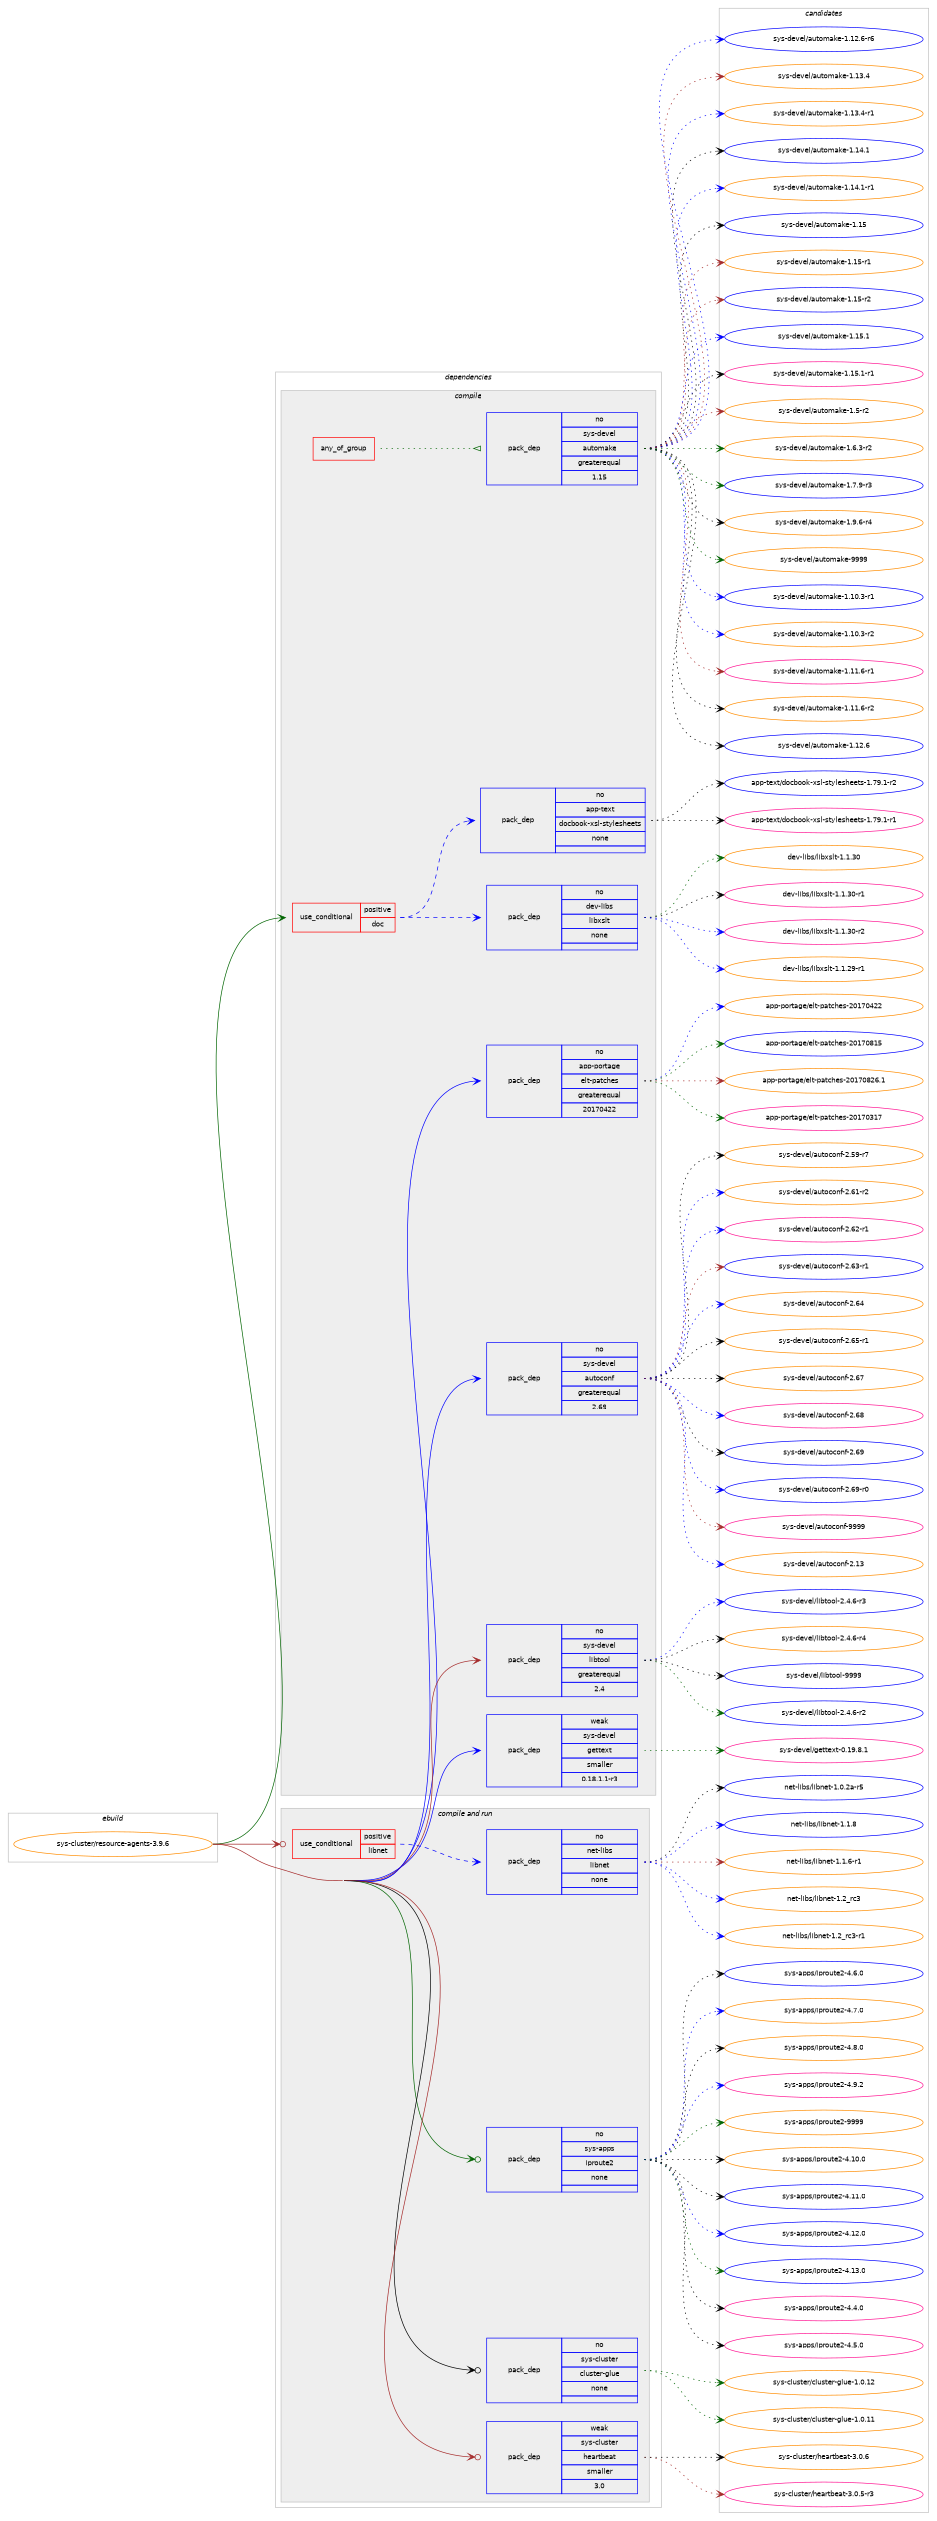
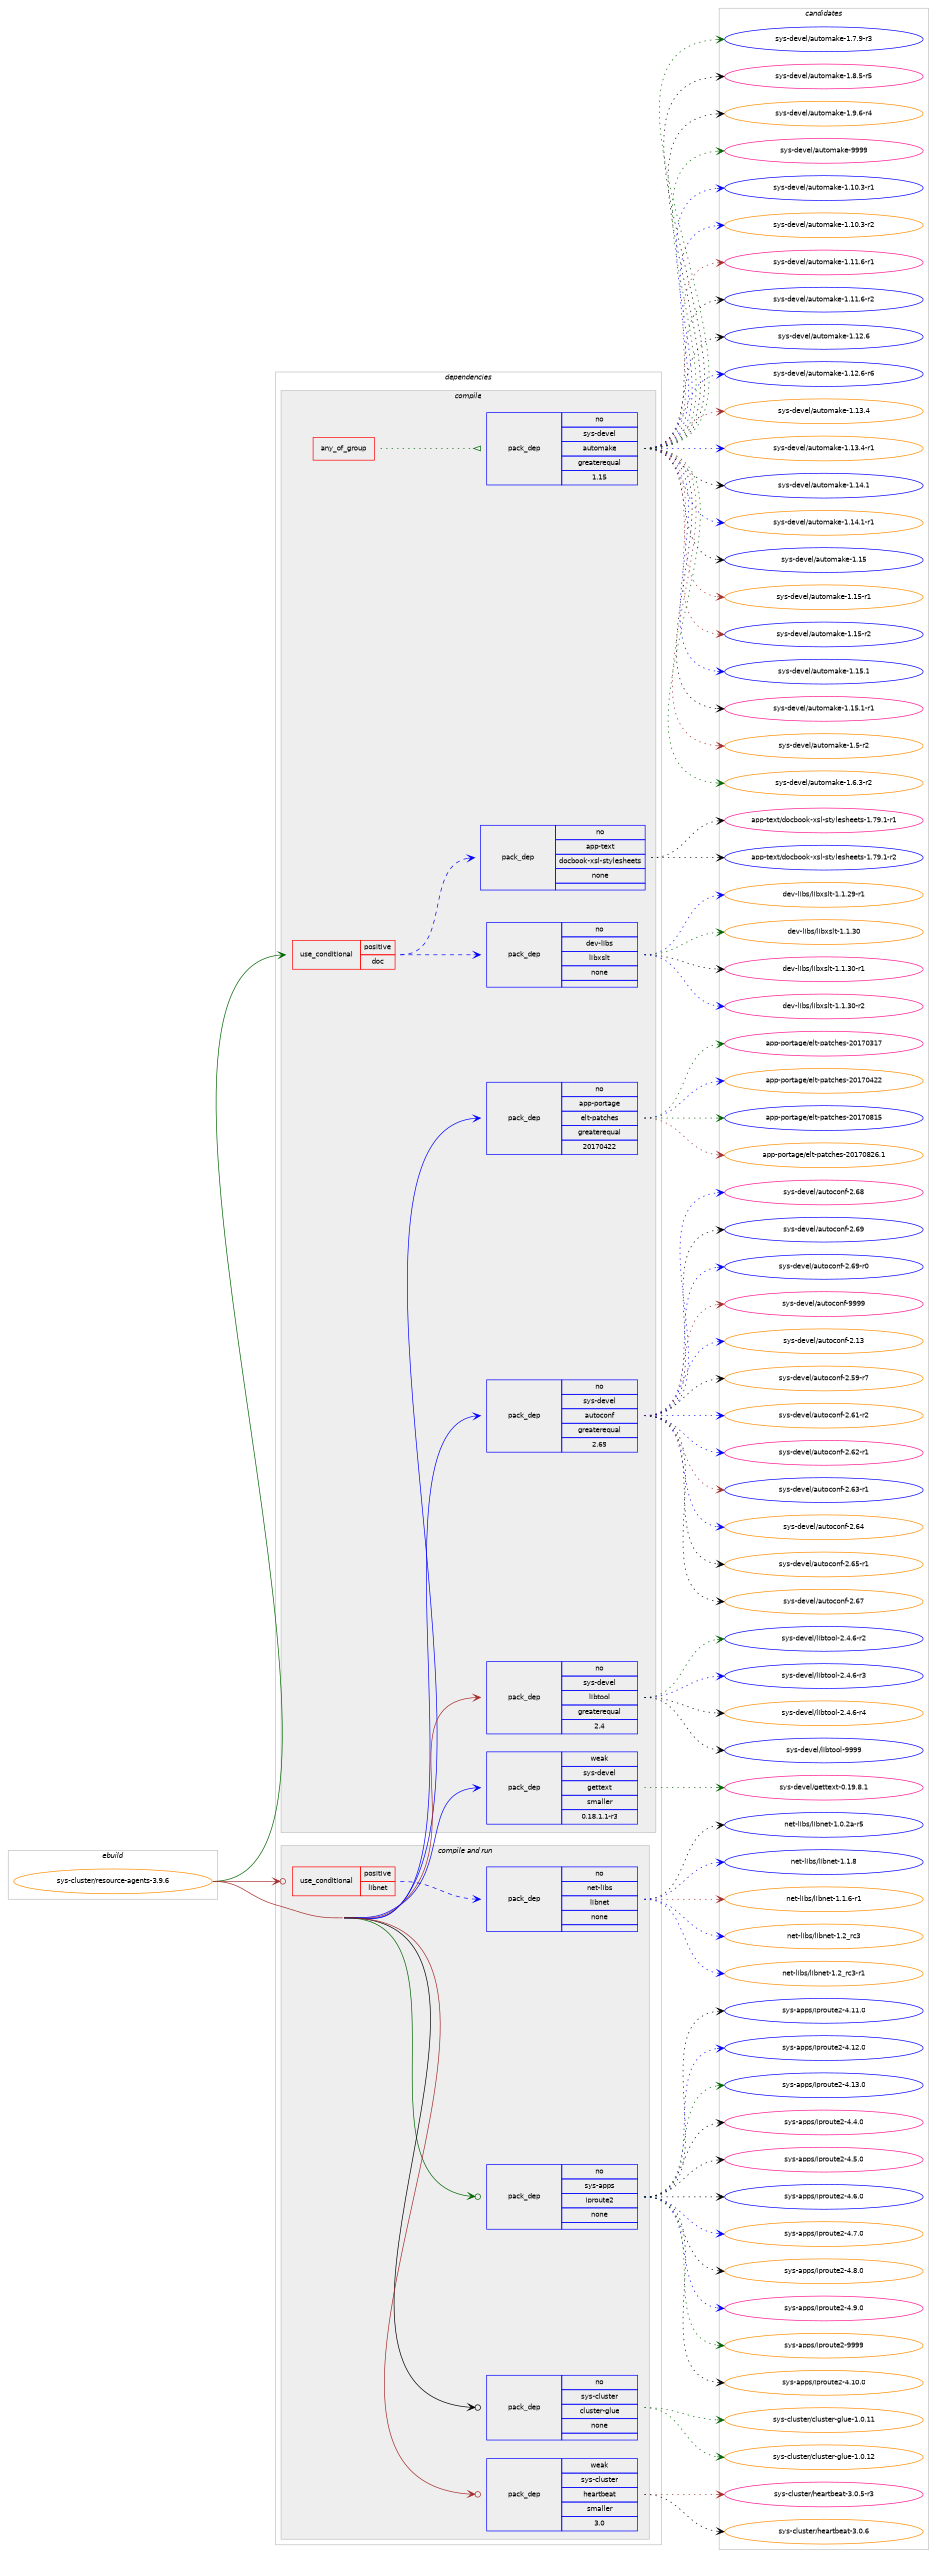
  digraph {
    compound=true
    concentrate=true
    fontname=Helvetica
    fontsize=10
    newrank=true
    rankdir=LR
    ranksep=1.5
    node [color=blue fontname=Helvetica fontsize=10]
    edge [arrowhead=vee color=blue headport=w style=dotted tailport=e weight=100]
    n1 [color=darkorange label="sys-cluster/resource-agents-3.9.6" width=4]
    n2 [label=<<TABLE BORDER="0" CELLBORDER="1" CELLSPACING="0" CELLPADDING="4" WIDTH="220"><TR><TD ROWSPAN="6" CELLPADDING="30">pack_dep</TD></TR><TR><TD WIDTH="110">no</TD></TR><TR><TD>sys-devel</TD></TR><TR><TD>automake</TD></TR><TR><TD>greaterequal</TD></TR><TR><TD>1.15</TD></TR></TABLE>> shape=none]
    n3 [color=red label=<<TABLE BORDER="0" CELLBORDER="1" CELLSPACING="0" CELLPADDING="4"><TR><TD CELLPADDING="10">any_of_group</TD></TR></TABLE>> shape=none]
    n4 [label=<<TABLE BORDER="0" CELLBORDER="1" CELLSPACING="0" CELLPADDING="4" WIDTH="220"><TR><TD ROWSPAN="6" CELLPADDING="30">pack_dep</TD></TR><TR><TD WIDTH="110">no</TD></TR><TR><TD>dev-libs</TD></TR><TR><TD>libxslt</TD></TR><TR><TD>none</TD></TR><TR><TD></TD></TR></TABLE>> shape=none]
    n5 [label=<<TABLE BORDER="0" CELLBORDER="1" CELLSPACING="0" CELLPADDING="4" WIDTH="220"><TR><TD ROWSPAN="6" CELLPADDING="30">pack_dep</TD></TR><TR><TD WIDTH="110">no</TD></TR><TR><TD>app-text</TD></TR><TR><TD>docbook-xsl-stylesheets</TD></TR><TR><TD>none</TD></TR><TR><TD></TD></TR></TABLE>> shape=none]
    n6 [color=red label=<<TABLE BORDER="0" CELLBORDER="1" CELLSPACING="0" CELLPADDING="4"><TR><TD ROWSPAN="3" CELLPADDING="10">use_conditional</TD></TR><TR><TD>positive</TD></TR><TR><TD>doc</TD></TR></TABLE>> shape=none]
    n7 [label=<<TABLE BORDER="0" CELLBORDER="1" CELLSPACING="0" CELLPADDING="4" WIDTH="220"><TR><TD ROWSPAN="6" CELLPADDING="30">pack_dep</TD></TR><TR><TD WIDTH="110">no</TD></TR><TR><TD>app-portage</TD></TR><TR><TD>elt-patches</TD></TR><TR><TD>greaterequal</TD></TR><TR><TD>20170422</TD></TR></TABLE>> shape=none]
    n8 [label=<<TABLE BORDER="0" CELLBORDER="1" CELLSPACING="0" CELLPADDING="4" WIDTH="220"><TR><TD ROWSPAN="6" CELLPADDING="30">pack_dep</TD></TR><TR><TD WIDTH="110">no</TD></TR><TR><TD>sys-devel</TD></TR><TR><TD>autoconf</TD></TR><TR><TD>greaterequal</TD></TR><TR><TD>2.69</TD></TR></TABLE>> shape=none]
    n9 [label=<<TABLE BORDER="0" CELLBORDER="1" CELLSPACING="0" CELLPADDING="4" WIDTH="220"><TR><TD ROWSPAN="6" CELLPADDING="30">pack_dep</TD></TR><TR><TD WIDTH="110">no</TD></TR><TR><TD>sys-devel</TD></TR><TR><TD>libtool</TD></TR><TR><TD>greaterequal</TD></TR><TR><TD>2.4</TD></TR></TABLE>> shape=none]
    n10 [label=<<TABLE BORDER="0" CELLBORDER="1" CELLSPACING="0" CELLPADDING="4" WIDTH="220"><TR><TD ROWSPAN="6" CELLPADDING="30">pack_dep</TD></TR><TR><TD WIDTH="110">weak</TD></TR><TR><TD>sys-devel</TD></TR><TR><TD>gettext</TD></TR><TR><TD>smaller</TD></TR><TR><TD>0.18.1.1-r3</TD></TR></TABLE>> shape=none]
    n11 [label=<<TABLE BORDER="0" CELLBORDER="1" CELLSPACING="0" CELLPADDING="4" WIDTH="220"><TR><TD ROWSPAN="6" CELLPADDING="30">pack_dep</TD></TR><TR><TD WIDTH="110">no</TD></TR><TR><TD>net-libs</TD></TR><TR><TD>libnet</TD></TR><TR><TD>none</TD></TR><TR><TD></TD></TR></TABLE>> shape=none]
    n12 [color=red label=<<TABLE BORDER="0" CELLBORDER="1" CELLSPACING="0" CELLPADDING="4"><TR><TD ROWSPAN="3" CELLPADDING="10">use_conditional</TD></TR><TR><TD>positive</TD></TR><TR><TD>libnet</TD></TR></TABLE>> shape=none]
    n13 [label=<<TABLE BORDER="0" CELLBORDER="1" CELLSPACING="0" CELLPADDING="4" WIDTH="220"><TR><TD ROWSPAN="6" CELLPADDING="30">pack_dep</TD></TR><TR><TD WIDTH="110">no</TD></TR><TR><TD>sys-apps</TD></TR><TR><TD>iproute2</TD></TR><TR><TD>none</TD></TR><TR><TD></TD></TR></TABLE>> shape=none]
    n14 [label=<<TABLE BORDER="0" CELLBORDER="1" CELLSPACING="0" CELLPADDING="4" WIDTH="220"><TR><TD ROWSPAN="6" CELLPADDING="30">pack_dep</TD></TR><TR><TD WIDTH="110">no</TD></TR><TR><TD>sys-cluster</TD></TR><TR><TD>cluster-glue</TD></TR><TR><TD>none</TD></TR><TR><TD></TD></TR></TABLE>> shape=none]
    n15 [label=<<TABLE BORDER="0" CELLBORDER="1" CELLSPACING="0" CELLPADDING="4" WIDTH="220"><TR><TD ROWSPAN="6" CELLPADDING="30">pack_dep</TD></TR><TR><TD WIDTH="110">weak</TD></TR><TR><TD>sys-cluster</TD></TR><TR><TD>heartbeat</TD></TR><TR><TD>smaller</TD></TR><TR><TD>3.0</TD></TR></TABLE>> shape=none]
    n16 [label="sys-devel/automake-1.10.3-r1" width=4]
    n17 [color=darkorange label="sys-devel/automake-1.10.3-r2" width=4]
    n18 [color=deeppink label="sys-devel/automake-1.11.6-r1" width=4]
-   n19 [color=darkorange label="sys-devel/automake-1.11.6-r2" width=4]
+   n19 [label="sys-devel/automake-1.11.6-r2" width=4]
    n20 [label="sys-devel/automake-1.12.6" width=4]
    n21 [label="sys-devel/automake-1.12.6-r6" width=4]
    n22 [color=darkorange label="sys-devel/automake-1.13.4" width=4]
    n23 [color=darkorange label="sys-devel/automake-1.13.4-r1" width=4]
    n24 [label="sys-devel/automake-1.14.1" width=4]
    n25 [color=darkorange label="sys-devel/automake-1.14.1-r1" width=4]
    n26 [label="sys-devel/automake-1.15" width=4]
    n27 [color=darkorange label="sys-devel/automake-1.15-r1" width=4]
    n28 [label="sys-devel/automake-1.15-r2" width=4]
    n29 [label="sys-devel/automake-1.15.1" width=4]
    n30 [color=deeppink label="sys-devel/automake-1.15.1-r1" width=4]
    n31 [color=darkorange label="sys-devel/automake-1.5-r2" width=4]
    n32 [color=darkorange label="sys-devel/automake-1.6.3-r2" width=4]
    n33 [label="sys-devel/automake-1.7.9-r3" width=4]
+   n34 [color=deeppink label="sys-devel/automake-1.8.5-r5" width=4]
    n35 [color=darkorange label="sys-devel/automake-1.9.6-r4" width=4]
-   n36 [color=darkorange label="sys-devel/automake-9999" width=4]
+   n36 [color=deeppink label="sys-devel/automake-9999" width=4]
    n37 [color=darkorange label="dev-libs/libxslt-1.1.29-r1" width=4]
    n38 [color=darkorange label="dev-libs/libxslt-1.1.30" width=4]
    n39 [color=deeppink label="dev-libs/libxslt-1.1.30-r1" width=4]
    n40 [color=deeppink label="dev-libs/libxslt-1.1.30-r2" width=4]
    n41 [color=deeppink label="app-text/docbook-xsl-stylesheets-1.79.1-r1" width=4]
    n42 [label="app-text/docbook-xsl-stylesheets-1.79.1-r2" width=4]
    n43 [color=deeppink label="app-portage/elt-patches-20170317" width=4]
    n44 [color=darkorange label="app-portage/elt-patches-20170422" width=4]
    n45 [label="app-portage/elt-patches-20170815" width=4]
    n46 [color=darkorange label="app-portage/elt-patches-20170826.1" width=4]
    n47 [color=darkorange label="sys-devel/autoconf-2.13" width=4]
    n48 [color=darkorange label="sys-devel/autoconf-2.59-r7" width=4]
    n49 [color=darkorange label="sys-devel/autoconf-2.61-r2" width=4]
    n50 [color=deeppink label="sys-devel/autoconf-2.62-r1" width=4]
    n51 [label="sys-devel/autoconf-2.63-r1" width=4]
    n52 [color=darkorange label="sys-devel/autoconf-2.64" width=4]
    n53 [color=darkorange label="sys-devel/autoconf-2.65-r1" width=4]
    n54 [color=darkorange label="sys-devel/autoconf-2.67" width=4]
    n55 [color=deeppink label="sys-devel/autoconf-2.68" width=4]
    n56 [label="sys-devel/autoconf-2.69" width=4]
    n57 [label="sys-devel/autoconf-2.69-r0" width=4]
    n58 [color=deeppink label="sys-devel/autoconf-9999" width=4]
    n59 [label="sys-devel/libtool-2.4.6-r2" width=4]
    n60 [label="sys-devel/libtool-2.4.6-r3" width=4]
    n61 [color=darkorange label="sys-devel/libtool-2.4.6-r4" width=4]
    n62 [label="sys-devel/libtool-9999" width=4]
    n63 [color=deeppink label="sys-devel/gettext-0.19.8.1" width=4]
    n64 [label="net-libs/libnet-1.0.2a-r5" width=4]
    n65 [label="net-libs/libnet-1.1.8" width=4]
    n66 [color=darkorange label="net-libs/libnet-1.1.6-r1" width=4]
    n67 [color=darkorange label="net-libs/libnet-1.2_rc3" width=4]
    n68 [color=darkorange label="net-libs/libnet-1.2_rc3-r1" width=4]
    n69 [color=darkorange label="sys-apps/iproute2-4.10.0" width=4]
    n70 [label="sys-apps/iproute2-4.11.0" width=4]
    n71 [label="sys-apps/iproute2-4.12.0" width=4]
    n72 [label="sys-apps/iproute2-4.13.0" width=4]
    n73 [color=deeppink label="sys-apps/iproute2-4.4.0" width=4]
    n74 [color=deeppink label="sys-apps/iproute2-4.5.0" width=4]
    n75 [label="sys-apps/iproute2-4.6.0" width=4]
    n76 [color=darkorange label="sys-apps/iproute2-4.7.0" width=4]
    n77 [color=darkorange label="sys-apps/iproute2-4.8.0" width=4]
-   n78 [color=deeppink label="sys-apps/iproute2-4.9.2" width=4]
+   n78 [color=deeppink label="sys-apps/iproute2-4.9.0" width=4]
    n79 [color=darkorange label="sys-apps/iproute2-9999" width=4]
    n80 [color=darkorange label="sys-cluster/cluster-glue-1.0.11" width=4]
    n81 [color=darkorange label="sys-cluster/cluster-glue-1.0.12" width=4]
    n82 [color=deeppink label="sys-cluster/heartbeat-3.0.5-r3" width=4]
    n83 [color=darkorange label="sys-cluster/heartbeat-3.0.6" width=4]
    subgraph cluster_1 {
      color=gray
      label=<<i>ebuild</i>>
      rank=same
      n1
    }
    subgraph cluster_2 {
      color=gray
      label=<<i>dependencies</i>>
      subgraph cluster_3 {
        color=gray
        fillcolor="#eeeeee"
        label=<<i>compile</i>>
        style=filled
        subgraph sub_4 {
          color=gray
          fillcolor="#eeeeee"
          label=<<i>compile</i>>
          style=filled
          n3
          subgraph sub_5 {
            color=gray
            fillcolor="#eeeeee"
            label=<<i>compile</i>>
            style=filled
            n2
          }
        }
        subgraph sub_6 {
          color=gray
          fillcolor="#eeeeee"
          label=<<i>compile</i>>
          style=filled
          n6
          subgraph sub_7 {
            color=gray
            fillcolor="#eeeeee"
            label=<<i>compile</i>>
            style=filled
            n4
          }
          subgraph sub_8 {
            color=gray
            fillcolor="#eeeeee"
            label=<<i>compile</i>>
            style=filled
            n5
          }
        }
        subgraph sub_9 {
          color=gray
          fillcolor="#eeeeee"
          label=<<i>compile</i>>
          style=filled
          n7
        }
        subgraph sub_10 {
          color=gray
          fillcolor="#eeeeee"
          label=<<i>compile</i>>
          style=filled
          n8
        }
        subgraph sub_11 {
          color=gray
          fillcolor="#eeeeee"
          label=<<i>compile</i>>
          style=filled
          n9
        }
        subgraph sub_12 {
          color=gray
          fillcolor="#eeeeee"
          label=<<i>compile</i>>
          style=filled
          n10
        }
      }
      subgraph cluster_13 {
        color=gray
        fillcolor="#eeeeee"
        label=<<i>compile and run</i>>
        style=filled
        subgraph sub_14 {
          color=gray
          fillcolor="#eeeeee"
          label=<<i>compile and run</i>>
          style=filled
          n12
          subgraph sub_15 {
            color=gray
            fillcolor="#eeeeee"
            label=<<i>compile and run</i>>
            style=filled
            n11
          }
        }
        subgraph sub_16 {
          color=gray
          fillcolor="#eeeeee"
          label=<<i>compile and run</i>>
          style=filled
          n13
        }
        subgraph sub_17 {
          color=gray
          fillcolor="#eeeeee"
          label=<<i>compile and run</i>>
          style=filled
          n14
        }
        subgraph sub_18 {
          color=gray
          fillcolor="#eeeeee"
          label=<<i>compile and run</i>>
          style=filled
          n15
        }
      }
      subgraph cluster_19 {
        color=gray
        fillcolor="#eeeeee"
        label=<<i>run</i>>
        style=filled
      }
    }
    subgraph cluster_20 {
      color=gray
      label=<<i>candidates</i>>
      rank=same
      subgraph sub_21 {
        color=black
        label=<<i>candidates</i>>
        nodesep=1
        rank=same
        n16
        n17
        n18
        n19
        n20
        n21
        n22
        n23
        n24
        n25
        n26
        n27
        n28
        n29
        n30
        n31
        n32
        n33
+       n34
        n35
        n36
      }
      subgraph sub_22 {
        color=black
        label=<<i>candidates</i>>
        nodesep=1
        rank=same
        n37
        n38
        n39
        n40
      }
      subgraph sub_23 {
        color=black
        label=<<i>candidates</i>>
        nodesep=1
        rank=same
        n41
        n42
      }
      subgraph sub_24 {
        color=black
        label=<<i>candidates</i>>
        nodesep=1
        rank=same
        n43
        n44
        n45
        n46
      }
      subgraph sub_25 {
        color=black
        label=<<i>candidates</i>>
        nodesep=1
        rank=same
        n47
        n48
        n49
        n50
        n51
        n52
        n53
        n54
        n55
        n56
        n57
        n58
      }
      subgraph sub_26 {
        color=black
        label=<<i>candidates</i>>
        nodesep=1
        rank=same
        n59
        n60
        n61
        n62
      }
      subgraph sub_27 {
        color=black
        label=<<i>candidates</i>>
        nodesep=1
        rank=same
        n63
      }
      subgraph sub_28 {
        color=black
        label=<<i>candidates</i>>
        nodesep=1
        rank=same
        n64
        n65
        n66
        n67
        n68
      }
      subgraph sub_29 {
        color=black
        label=<<i>candidates</i>>
        nodesep=1
        rank=same
        n69
        n70
        n71
        n72
        n73
        n74
        n75
        n76
        n77
        n78
        n79
      }
      subgraph sub_30 {
        color=black
        label=<<i>candidates</i>>
        nodesep=1
        rank=same
        n80
        n81
      }
      subgraph sub_31 {
        color=black
        label=<<i>candidates</i>>
        nodesep=1
        rank=same
        n82
        n83
      }
    }
    n1 -> n6 [color=darkgreen style=solid weight=20]
    n1 -> n7 [style=solid weight=20]
    n1 -> n8 [style=solid weight=20]
    n1 -> n9 [color=brown style=solid weight=20]
    n1 -> n10 [style=solid weight=20]
    n1 -> n12 [arrowhead=odotvee color=brown style=solid weight=20]
    n1 -> n13 [arrowhead=odotvee color=darkgreen style=solid weight=20]
    n1 -> n14 [arrowhead=odotvee color=black style=solid weight=20]
    n1 -> n15 [arrowhead=odotvee color=brown style=solid weight=20]
    n2 -> n16
    n2 -> n17
    n2 -> n18 [color=brown]
    n2 -> n19 [color=black]
    n2 -> n20 [color=black]
    n2 -> n21
    n2 -> n22 [color=brown]
    n2 -> n23
    n2 -> n24 [color=black]
    n2 -> n25
    n2 -> n26 [color=black]
    n2 -> n27 [color=brown]
    n2 -> n28 [color=brown]
    n2 -> n29
    n2 -> n30 [color=black]
    n2 -> n31 [color=brown]
    n2 -> n32 [color=darkgreen]
    n2 -> n33 [color=darkgreen]
+   n2 -> n34 [color=black]
    n2 -> n35 [color=black]
    n2 -> n36 [color=darkgreen]
    n3 -> n2 [arrowhead=oinv color=darkgreen weight=20]
    n4 -> n37
    n4 -> n38 [color=darkgreen]
    n4 -> n39 [color=black]
    n4 -> n40
    n5 -> n41 [color=black]
    n5 -> n42 [color=black]
    n6 -> n4 [style=dashed weight=20]
    n6 -> n5 [style=dashed weight=20]
    n7 -> n43 [color=darkgreen]
    n7 -> n44
    n7 -> n45 [color=darkgreen]
    n7 -> n46 [color=brown]
    n8 -> n47
    n8 -> n48 [color=black]
    n8 -> n49
    n8 -> n50
    n8 -> n51 [color=brown]
    n8 -> n52
    n8 -> n53 [color=black]
    n8 -> n54 [color=black]
    n8 -> n55
    n8 -> n56 [color=black]
    n8 -> n57
    n8 -> n58 [color=brown]
    n9 -> n59 [color=darkgreen]
    n9 -> n60
    n9 -> n61 [color=black]
    n9 -> n62 [color=black]
    n10 -> n63 [color=darkgreen]
    n11 -> n64 [color=black]
    n11 -> n65
    n11 -> n66 [color=brown]
    n11 -> n67
    n11 -> n68
    n12 -> n11 [style=dashed weight=20]
    n13 -> n69 [color=black]
    n13 -> n70 [color=black]
    n13 -> n71
    n13 -> n72 [color=darkgreen]
    n13 -> n73 [color=black]
    n13 -> n74 [color=black]
    n13 -> n75 [color=black]
    n13 -> n76
    n13 -> n77 [color=black]
    n13 -> n78
    n13 -> n79 [color=darkgreen]
    n14 -> n80 [color=darkgreen]
    n14 -> n81 [color=darkgreen]
    n15 -> n82 [color=brown]
    n15 -> n83 [color=black]
  }
